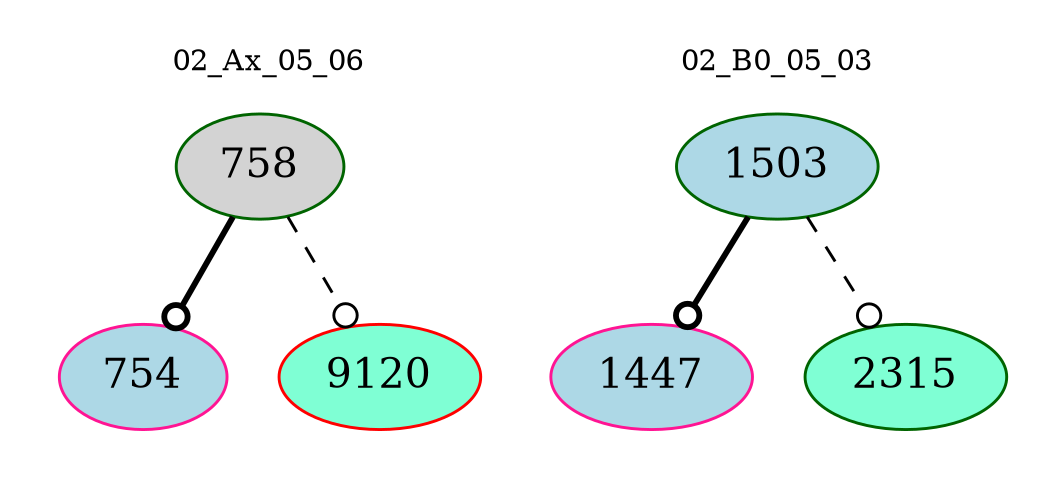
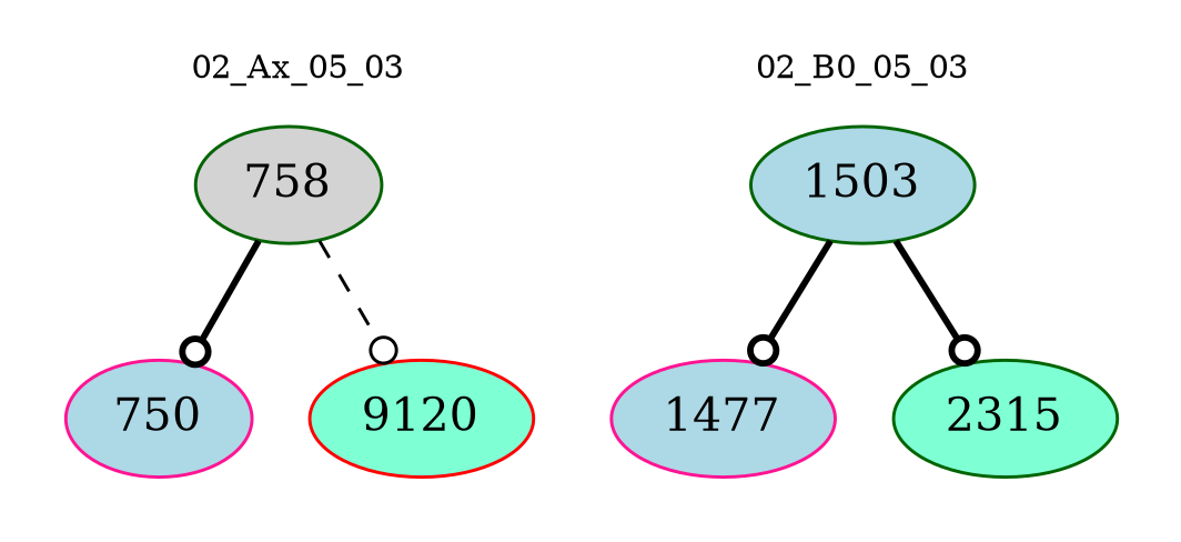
  digraph {
    node [color=darkgreen fillcolor=lightblue style=filled]
    edge [arrowhead=odot color=black style=bold]
    n1 [fillcolor=lightgrey label=758]
-   n2 [color=deeppink label=754]
+   n2 [color=deeppink label=750]
    n3 [color=red fillcolor=aquamarine label=9120]
    n4 [label=1503]
-   n5 [color=deeppink label=1447]
+   n5 [color=deeppink label=1477]
    n6 [fillcolor=aquamarine label=2315]
    subgraph cluster_1 {
      color=white
      fontsize=10
-     label="02_Ax_05_06"
+     label="02_Ax_05_03"
      n1
      n2
      n3
    }
    subgraph cluster_2 {
      color=white
      fontsize=10
      label="02_B0_05_03"
      n4
      n5
      n6
    }
    n1 -> n2
    n1 -> n3 [style=dashed]
    n4 -> n5
-   n4 -> n6 [style=dashed]
+   n4 -> n6
  }
